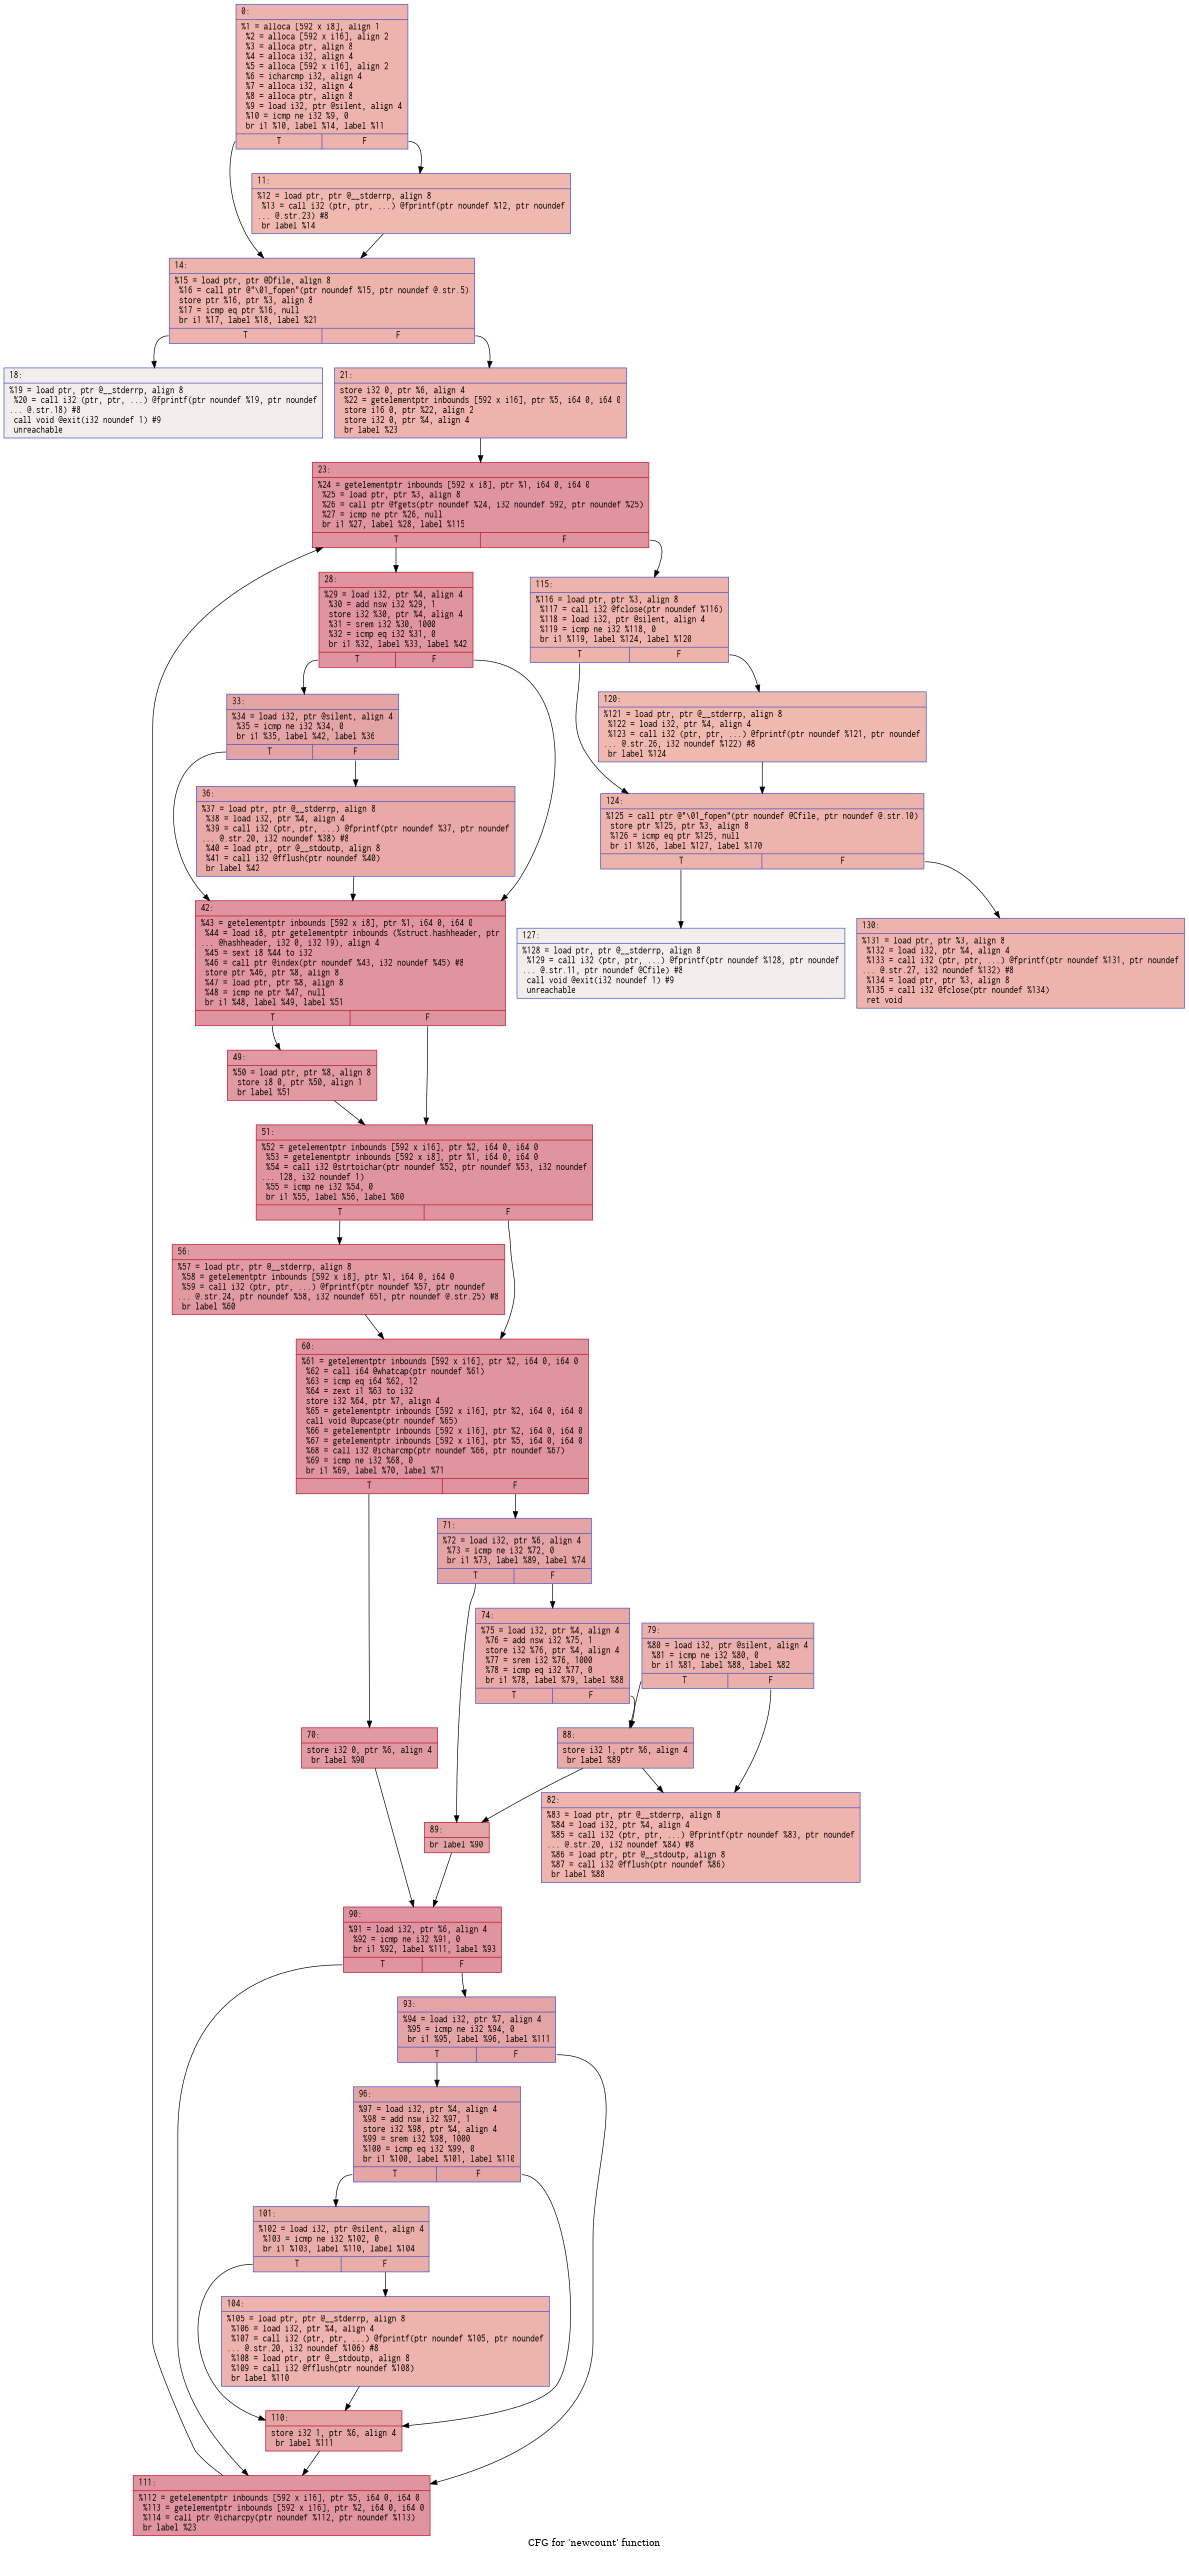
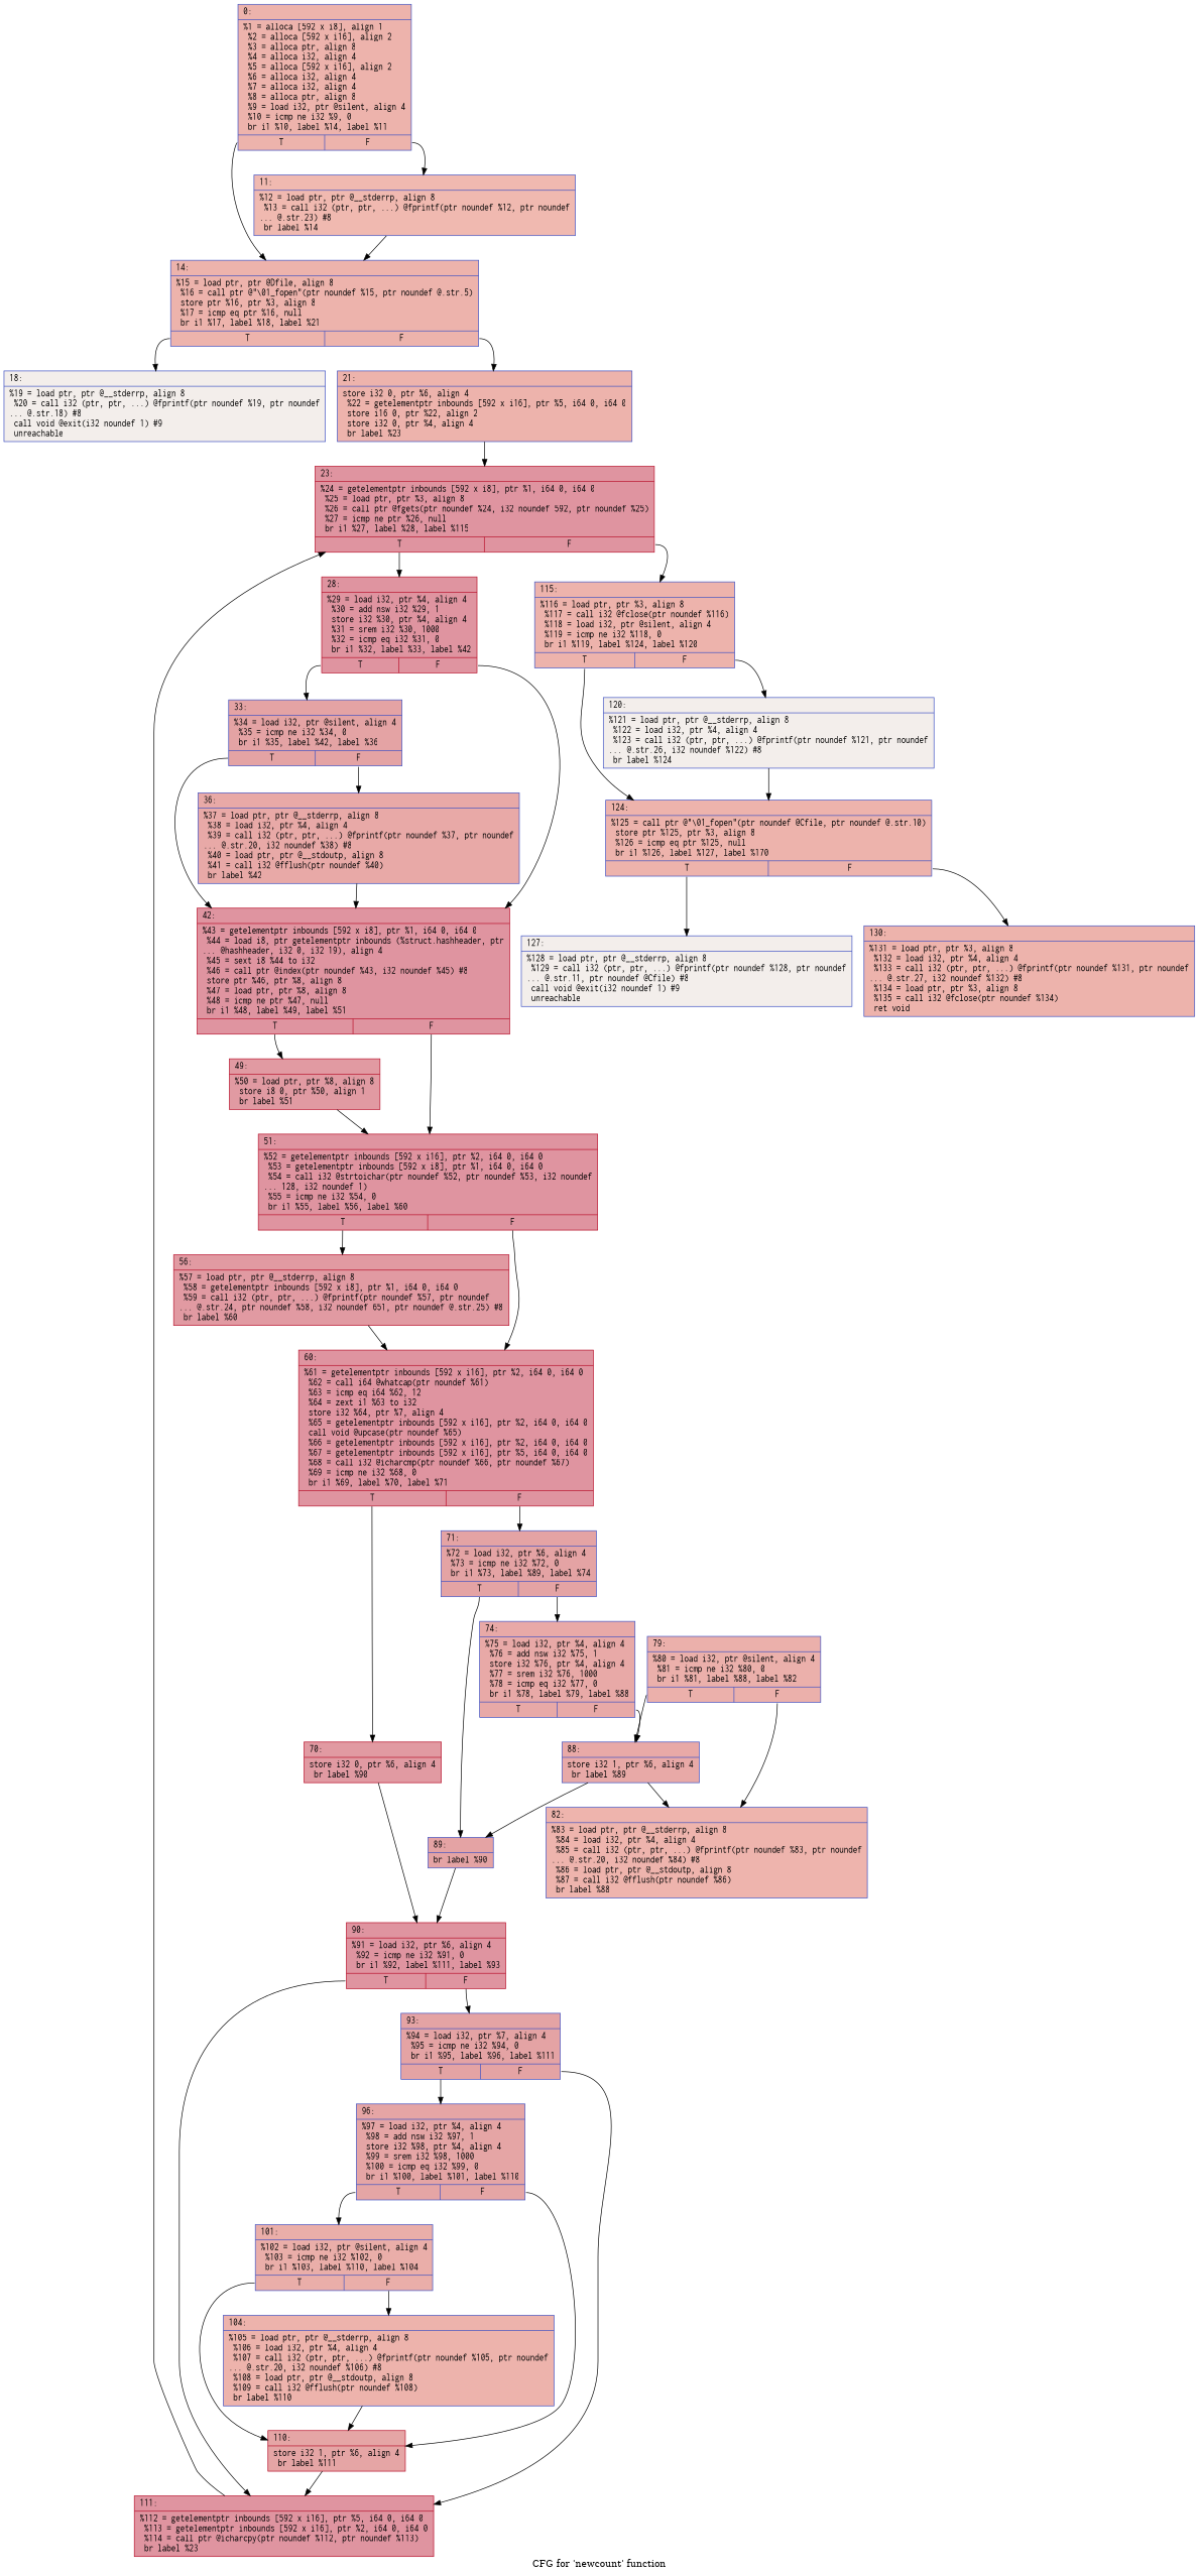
  digraph {
    label="CFG for 'newcount' function"
    node [color="#3d50c3ff" fillcolor="#d6524470" fontname=Courier shape=record style=filled]
    edge [tailport=s0]
-   n1 [label="{0:\l|  %1 = alloca [592 x i8], align 1\l  %2 = alloca [592 x i16], align 2\l  %3 = alloca ptr, align 8\l  %4 = alloca i32, align 4\l  %5 = alloca [592 x i16], align 2\l  %6 = icharcmp i32, align 4\l  %7 = alloca i32, align 4\l  %8 = alloca ptr, align 8\l  %9 = load i32, ptr @silent, align 4\l  %10 = icmp ne i32 %9, 0\l  br i1 %10, label %14, label %11\l|{<s0>T|<s1>F}}"]
+   n1 [label="{0:\l|  %1 = alloca [592 x i8], align 1\l  %2 = alloca [592 x i16], align 2\l  %3 = alloca ptr, align 8\l  %4 = alloca i32, align 4\l  %5 = alloca [592 x i16], align 2\l  %6 = alloca i32, align 4\l  %7 = alloca i32, align 4\l  %8 = alloca ptr, align 8\l  %9 = load i32, ptr @silent, align 4\l  %10 = icmp ne i32 %9, 0\l  br i1 %10, label %14, label %11\l|{<s0>T|<s1>F}}"]
    n2 [label="{14:\l|  %15 = load ptr, ptr @Dfile, align 8\l  %16 = call ptr @\"\\01_fopen\"(ptr noundef %15, ptr noundef @.str.5)\l  store ptr %16, ptr %3, align 8\l  %17 = icmp eq ptr %16, null\l  br i1 %17, label %18, label %21\l|{<s0>T|<s1>F}}"]
    n3 [fillcolor="#de614d70" label="{11:\l|  %12 = load ptr, ptr @__stderrp, align 8\l  %13 = call i32 (ptr, ptr, ...) @fprintf(ptr noundef %12, ptr noundef\l... @.str.23) #8\l  br label %14\l}"]
    n4 [fillcolor="#e5d8d170" label="{18:\l|  %19 = load ptr, ptr @__stderrp, align 8\l  %20 = call i32 (ptr, ptr, ...) @fprintf(ptr noundef %19, ptr noundef\l... @.str.18) #8\l  call void @exit(i32 noundef 1) #9\l  unreachable\l}"]
    n5 [label="{21:\l|  store i32 0, ptr %6, align 4\l  %22 = getelementptr inbounds [592 x i16], ptr %5, i64 0, i64 0\l  store i16 0, ptr %22, align 2\l  store i32 0, ptr %4, align 4\l  br label %23\l}"]
    n6 [color="#b70d28ff" fillcolor="#b70d2870" label="{23:\l|  %24 = getelementptr inbounds [592 x i8], ptr %1, i64 0, i64 0\l  %25 = load ptr, ptr %3, align 8\l  %26 = call ptr @fgets(ptr noundef %24, i32 noundef 592, ptr noundef %25)\l  %27 = icmp ne ptr %26, null\l  br i1 %27, label %28, label %115\l|{<s0>T|<s1>F}}"]
    n7 [color="#b70d28ff" fillcolor="#b70d2870" label="{28:\l|  %29 = load i32, ptr %4, align 4\l  %30 = add nsw i32 %29, 1\l  store i32 %30, ptr %4, align 4\l  %31 = srem i32 %30, 1000\l  %32 = icmp eq i32 %31, 0\l  br i1 %32, label %33, label %42\l|{<s0>T|<s1>F}}"]
    n8 [label="{115:\l|  %116 = load ptr, ptr %3, align 8\l  %117 = call i32 @fclose(ptr noundef %116)\l  %118 = load i32, ptr @silent, align 4\l  %119 = icmp ne i32 %118, 0\l  br i1 %119, label %124, label %120\l|{<s0>T|<s1>F}}"]
    n9 [fillcolor="#c32e3170" label="{33:\l|  %34 = load i32, ptr @silent, align 4\l  %35 = icmp ne i32 %34, 0\l  br i1 %35, label %42, label %36\l|{<s0>T|<s1>F}}"]
    n10 [color="#b70d28ff" fillcolor="#b70d2870" label="{42:\l|  %43 = getelementptr inbounds [592 x i8], ptr %1, i64 0, i64 0\l  %44 = load i8, ptr getelementptr inbounds (%struct.hashheader, ptr\l... @hashheader, i32 0, i32 19), align 4\l  %45 = sext i8 %44 to i32\l  %46 = call ptr @index(ptr noundef %43, i32 noundef %45) #8\l  store ptr %46, ptr %8, align 8\l  %47 = load ptr, ptr %8, align 8\l  %48 = icmp ne ptr %47, null\l  br i1 %48, label %49, label %51\l|{<s0>T|<s1>F}}"]
    n11 [label="{124:\l|  %125 = call ptr @\"\\01_fopen\"(ptr noundef @Cfile, ptr noundef @.str.10)\l  store ptr %125, ptr %3, align 8\l  %126 = icmp eq ptr %125, null\l  br i1 %126, label %127, label %170\l|{<s0>T|<s1>F}}"]
-   n12 [fillcolor="#de614d70" label="{120:\l|  %121 = load ptr, ptr @__stderrp, align 8\l  %122 = load i32, ptr %4, align 4\l  %123 = call i32 (ptr, ptr, ...) @fprintf(ptr noundef %121, ptr noundef\l... @.str.26, i32 noundef %122) #8\l  br label %124\l}"]
+   n12 [fillcolor="#e5d8d170" label="{120:\l|  %121 = load ptr, ptr @__stderrp, align 8\l  %122 = load i32, ptr %4, align 4\l  %123 = call i32 (ptr, ptr, ...) @fprintf(ptr noundef %121, ptr noundef\l... @.str.26, i32 noundef %122) #8\l  br label %124\l}"]
    n13 [fillcolor="#ca3b3770" label="{36:\l|  %37 = load ptr, ptr @__stderrp, align 8\l  %38 = load i32, ptr %4, align 4\l  %39 = call i32 (ptr, ptr, ...) @fprintf(ptr noundef %37, ptr noundef\l... @.str.20, i32 noundef %38) #8\l  %40 = load ptr, ptr @__stdoutp, align 8\l  %41 = call i32 @fflush(ptr noundef %40)\l  br label %42\l}"]
    n14 [color="#b70d28ff" fillcolor="#bb1b2c70" label="{49:\l|  %50 = load ptr, ptr %8, align 8\l  store i8 0, ptr %50, align 1\l  br label %51\l}"]
    n15 [color="#b70d28ff" fillcolor="#b70d2870" label="{51:\l|  %52 = getelementptr inbounds [592 x i16], ptr %2, i64 0, i64 0\l  %53 = getelementptr inbounds [592 x i8], ptr %1, i64 0, i64 0\l  %54 = call i32 @strtoichar(ptr noundef %52, ptr noundef %53, i32 noundef\l... 128, i32 noundef 1)\l  %55 = icmp ne i32 %54, 0\l  br i1 %55, label %56, label %60\l|{<s0>T|<s1>F}}"]
    n16 [fillcolor="#e5d8d170" label="{127:\l|  %128 = load ptr, ptr @__stderrp, align 8\l  %129 = call i32 (ptr, ptr, ...) @fprintf(ptr noundef %128, ptr noundef\l... @.str.11, ptr noundef @Cfile) #8\l  call void @exit(i32 noundef 1) #9\l  unreachable\l}"]
    n17 [label="{130:\l|  %131 = load ptr, ptr %3, align 8\l  %132 = load i32, ptr %4, align 4\l  %133 = call i32 (ptr, ptr, ...) @fprintf(ptr noundef %131, ptr noundef\l... @.str.27, i32 noundef %132) #8\l  %134 = load ptr, ptr %3, align 8\l  %135 = call i32 @fclose(ptr noundef %134)\l  ret void\l}"]
    n18 [color="#b70d28ff" fillcolor="#bb1b2c70" label="{56:\l|  %57 = load ptr, ptr @__stderrp, align 8\l  %58 = getelementptr inbounds [592 x i8], ptr %1, i64 0, i64 0\l  %59 = call i32 (ptr, ptr, ...) @fprintf(ptr noundef %57, ptr noundef\l... @.str.24, ptr noundef %58, i32 noundef 651, ptr noundef @.str.25) #8\l  br label %60\l}"]
    n19 [color="#b70d28ff" fillcolor="#b70d2870" label="{60:\l|  %61 = getelementptr inbounds [592 x i16], ptr %2, i64 0, i64 0\l  %62 = call i64 @whatcap(ptr noundef %61)\l  %63 = icmp eq i64 %62, 12\l  %64 = zext i1 %63 to i32\l  store i32 %64, ptr %7, align 4\l  %65 = getelementptr inbounds [592 x i16], ptr %2, i64 0, i64 0\l  call void @upcase(ptr noundef %65)\l  %66 = getelementptr inbounds [592 x i16], ptr %2, i64 0, i64 0\l  %67 = getelementptr inbounds [592 x i16], ptr %5, i64 0, i64 0\l  %68 = call i32 @icharcmp(ptr noundef %66, ptr noundef %67)\l  %69 = icmp ne i32 %68, 0\l  br i1 %69, label %70, label %71\l|{<s0>T|<s1>F}}"]
    n20 [color="#b70d28ff" fillcolor="#bb1b2c70" label="{70:\l|  store i32 0, ptr %6, align 4\l  br label %90\l}"]
    n21 [fillcolor="#c32e3170" label="{71:\l|  %72 = load i32, ptr %6, align 4\l  %73 = icmp ne i32 %72, 0\l  br i1 %73, label %89, label %74\l|{<s0>T|<s1>F}}"]
    n22 [color="#b70d28ff" fillcolor="#b70d2870" label="{90:\l|  %91 = load i32, ptr %6, align 4\l  %92 = icmp ne i32 %91, 0\l  br i1 %92, label %111, label %93\l|{<s0>T|<s1>F}}"]
-   n23 [color="#b70d28ff" fillcolor="#c32e3170" label="{89:\l|  br label %90\l}"]
+   n23 [fillcolor="#c32e3170" label="{89:\l|  br label %90\l}"]
    n24 [fillcolor="#ca3b3770" label="{74:\l|  %75 = load i32, ptr %4, align 4\l  %76 = add nsw i32 %75, 1\l  store i32 %76, ptr %4, align 4\l  %77 = srem i32 %76, 1000\l  %78 = icmp eq i32 %77, 0\l  br i1 %78, label %79, label %88\l|{<s0>T|<s1>F}}"]
    n25 [color="#b70d28ff" fillcolor="#b70d2870" label="{111:\l|  %112 = getelementptr inbounds [592 x i16], ptr %5, i64 0, i64 0\l  %113 = getelementptr inbounds [592 x i16], ptr %2, i64 0, i64 0\l  %114 = call ptr @icharcpy(ptr noundef %112, ptr noundef %113)\l  br label %23\l}"]
    n26 [fillcolor="#c32e3170" label="{93:\l|  %94 = load i32, ptr %7, align 4\l  %95 = icmp ne i32 %94, 0\l  br i1 %95, label %96, label %111\l|{<s0>T|<s1>F}}"]
    n27 [fillcolor="#ca3b3770" label="{88:\l|  store i32 1, ptr %6, align 4\l  br label %89\l}"]
    n28 [fillcolor="#c5333470" label="{96:\l|  %97 = load i32, ptr %4, align 4\l  %98 = add nsw i32 %97, 1\l  store i32 %98, ptr %4, align 4\l  %99 = srem i32 %98, 1000\l  %100 = icmp eq i32 %99, 0\l  br i1 %100, label %101, label %110\l|{<s0>T|<s1>F}}"]
    n29 [fillcolor="#d24b4070" label="{79:\l|  %80 = load i32, ptr @silent, align 4\l  %81 = icmp ne i32 %80, 0\l  br i1 %81, label %88, label %82\l|{<s0>T|<s1>F}}"]
    n30 [fillcolor="#d8564670" label="{82:\l|  %83 = load ptr, ptr @__stderrp, align 8\l  %84 = load i32, ptr %4, align 4\l  %85 = call i32 (ptr, ptr, ...) @fprintf(ptr noundef %83, ptr noundef\l... @.str.20, i32 noundef %84) #8\l  %86 = load ptr, ptr @__stdoutp, align 8\l  %87 = call i32 @fflush(ptr noundef %86)\l  br label %88\l}"]
    n31 [fillcolor="#d0473d70" label="{101:\l|  %102 = load i32, ptr @silent, align 4\l  %103 = icmp ne i32 %102, 0\l  br i1 %103, label %110, label %104\l|{<s0>T|<s1>F}}"]
    n32 [color="#b70d28ff" fillcolor="#c5333470" label="{110:\l|  store i32 1, ptr %6, align 4\l  br label %111\l}"]
    n33 [label="{104:\l|  %105 = load ptr, ptr @__stderrp, align 8\l  %106 = load i32, ptr %4, align 4\l  %107 = call i32 (ptr, ptr, ...) @fprintf(ptr noundef %105, ptr noundef\l... @.str.20, i32 noundef %106) #8\l  %108 = load ptr, ptr @__stdoutp, align 8\l  %109 = call i32 @fflush(ptr noundef %108)\l  br label %110\l}"]
    n1 -> n2
    n1 -> n3 [tailport=s1]
    n2 -> n4
    n2 -> n5 [tailport=s1]
    n3 -> n2
    n5 -> n6
    n6 -> n7
    n6 -> n8 [tailport=s1]
    n7 -> n9
    n7 -> n10 [tailport=s1]
    n8 -> n11
    n8 -> n12 [tailport=s1]
    n9 -> n10
    n9 -> n13 [tailport=s1]
    n10 -> n14
    n10 -> n15 [tailport=s1]
    n11 -> n16
    n11 -> n17 [tailport=s1]
    n12 -> n11
    n13 -> n10
    n14 -> n15
    n15 -> n18
    n15 -> n19 [tailport=s1]
    n18 -> n19
    n19 -> n20
    n19 -> n21 [tailport=s1]
    n20 -> n22
    n21 -> n23
    n21 -> n24 [tailport=s1]
    n22 -> n25
    n22 -> n26 [tailport=s1]
    n23 -> n22
    n24 -> n27 [tailport=s1]
    n25 -> n6
    n26 -> n25 [tailport=s1]
    n26 -> n28
    n27 -> n23
    n27 -> n30
    n28 -> n31
    n28 -> n32 [tailport=s1]
    n29 -> n27
    n29 -> n30 [tailport=s1]
    n31 -> n32
    n31 -> n33 [tailport=s1]
    n32 -> n25
    n33 -> n32
  }
